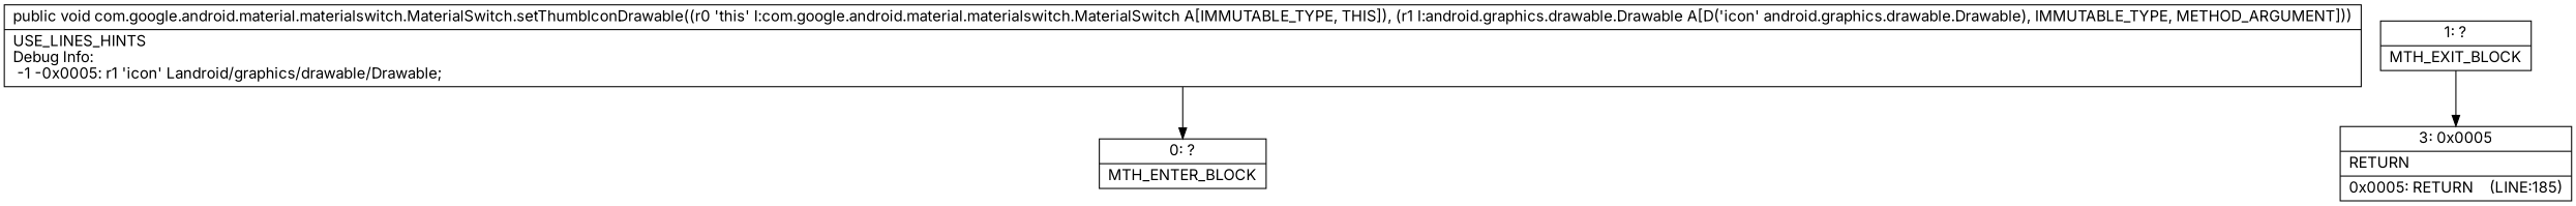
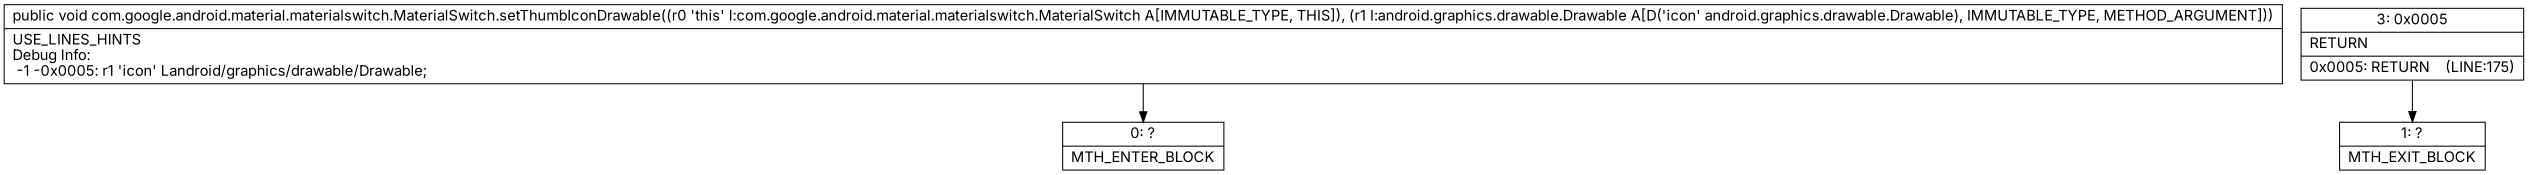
  digraph {
    fontname=Inter
    node [fontname=Inter shape=record]
    edge [fontname=Inter]
    n1 [label="{0\:\ ?|MTH_ENTER_BLOCK\l}"]
-   n2 [label="{3\:\ 0x0005|RETURN\l|0x0005: RETURN    (LINE:185)\l}"]
+   n2 [label="{3\:\ 0x0005|RETURN\l|0x0005: RETURN    (LINE:175)\l}"]
    n3 [label="{1\:\ ?|MTH_EXIT_BLOCK\l}"]
    n4 [label="{public void com.google.android.material.materialswitch.MaterialSwitch.setThumbIconDrawable((r0 'this' I:com.google.android.material.materialswitch.MaterialSwitch A[IMMUTABLE_TYPE, THIS]), (r1 I:android.graphics.drawable.Drawable A[D('icon' android.graphics.drawable.Drawable), IMMUTABLE_TYPE, METHOD_ARGUMENT]))  | USE_LINES_HINTS\lDebug Info:\l  \-1 \-0x0005: r1 'icon' Landroid\/graphics\/drawable\/Drawable;\l}"]
-   n3 -> n2
+   n2 -> n3
    n4 -> n1
  }
